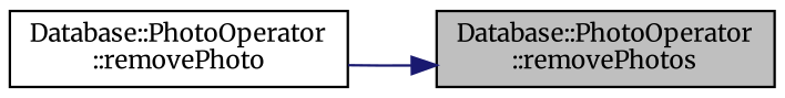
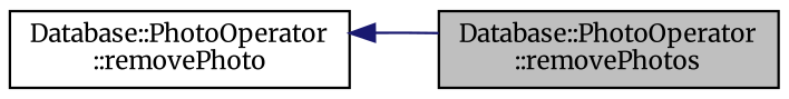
  digraph {
    rankdir=RL
    fontname=Merriweather
    node [color=black fontname=Merriweather fontsize=10 shape=record style=filled]
    n1 [fillcolor=grey75 fontcolor=black height=0.2 label="Database::PhotoOperator\l::removePhotos" width=0.4]
    n2 [fillcolor=white height=0.2 label="Database::PhotoOperator\l::removePhoto" width=0.4]
-   n1 -> n2 [color=midnightblue dir=back fontname=Merriweather fontsize=10 labelfontname=Helvetica labelfontsize=10 style=solid]
+   n2 -> n1 [color=midnightblue dir=back fontname=Merriweather fontsize=10 labelfontname=Helvetica labelfontsize=10 style=solid]
  }
